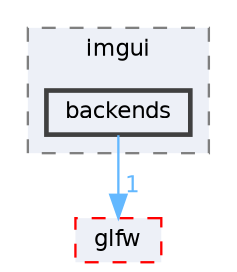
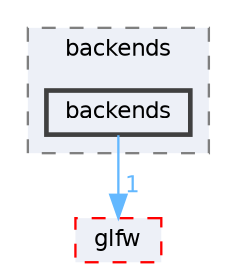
  digraph {
    compound=true
    fontname="DejaVu Sans"
    node [fillcolor="#edf0f7" fontname="DejaVu Sans" fontsize=10 shape=box]
    n1 [color=grey25 height=0.2 label=backends style="filled,bold" width=0.4]
    n2 [color=red height=0.2 label=glfw style="filled,dashed" width=0.4]
    subgraph cluster_1 {
      bgcolor="#edf0f7"
      fontsize=10
-     label=imgui
+     label=backends
      pencolor=grey50
      style="filled,dashed"
      n1
    }
    n1 -> n2 [color=steelblue1 fontcolor=steelblue1 fontname="DejaVu Sans" fontsize=10 headlabel=1 labeldistance=1.5 labelfontname=Helvetica labelfontsize=10]
  }
